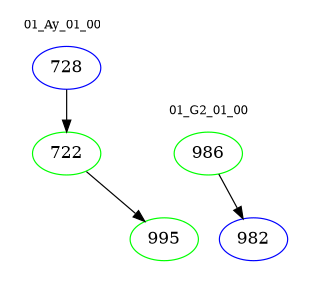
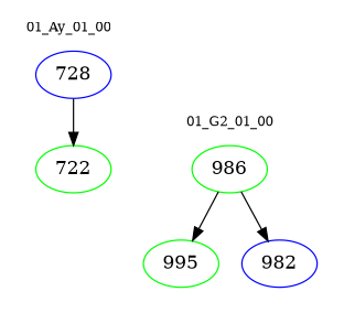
  digraph {
    node [color=green]
    edge [color=black]
    n1 [color=blue label=728]
    n2 [label=722]
    n3 [label=986]
    n4 [color=blue label=982]
    n5 [label=995]
    subgraph cluster_1 {
      color=white
      fontsize=10
      label="01_Ay_01_00"
      n1
      n2
    }
    subgraph cluster_2 {
      color=white
      fontsize=10
      label="01_G2_01_00"
      n3
      n4
      n5
    }
    n1 -> n2
    n3 -> n4
-   n2 -> n5
+   n3 -> n5
  }
